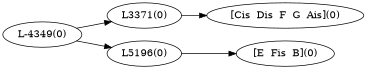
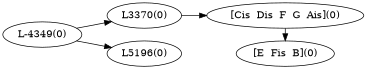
  digraph {
    rankdir=LR
-   "L3371(0)"
+   "L3371(0)" [label="L3370(0)"]
    n2 [label="L5196(0)"]
    n3 [label="L-4349(0)"]
    "[Cis  Dis  F  G  Ais](0)"
    "[E  Fis  B](0)"
    subgraph sub_1 {
      rank=same
      "L3371(0)"
      n2
    }
    subgraph sub_2 {
      rank=min
      n3
    }
    subgraph sub_3 {
      rank=max
      "[Cis  Dis  F  G  Ais](0)"
      "[E  Fis  B](0)"
    }
    "L3371(0)" -> "[Cis  Dis  F  G  Ais](0)"
-   n2 -> "[E  Fis  B](0)"
+   "[Cis  Dis  F  G  Ais](0)" -> "[E  Fis  B](0)"
    n3 -> "L3371(0)"
    n3 -> n2
  }
